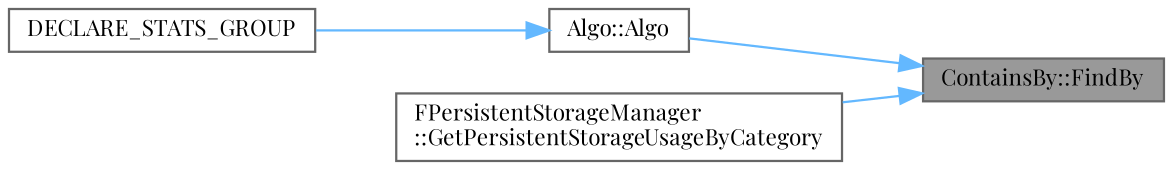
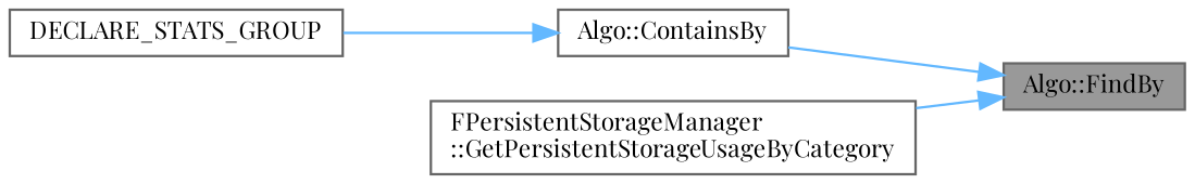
  digraph {
    fontname="Playfair Display"
    rankdir=RL
    node [color=grey40 fillcolor=white fontname="Playfair Display" fontsize=10 shape=box style=filled]
    edge [color=steelblue1 dir=back fontname="Playfair Display" fontsize=10 labelfontname=Helvetica labelfontsize=10 style=solid]
-   n1 [color=gray40 fillcolor=grey60 fontcolor=black height=0.2 label="ContainsBy::FindBy" width=0.4]
-   n2 [height=0.2 label="Algo::Algo" width=0.4]
+   n1 [color=gray40 fillcolor=grey60 fontcolor=black height=0.2 label="Algo::FindBy" width=0.4]
+   n2 [height=0.2 label="Algo::ContainsBy" width=0.4]
    n3 [height=0.2 label="FPersistentStorageManager\l::GetPersistentStorageUsageByCategory" width=0.4]
    n4 [height=0.2 label=DECLARE_STATS_GROUP width=0.4]
    n1 -> n2
    n1 -> n3
    n2 -> n4
  }
